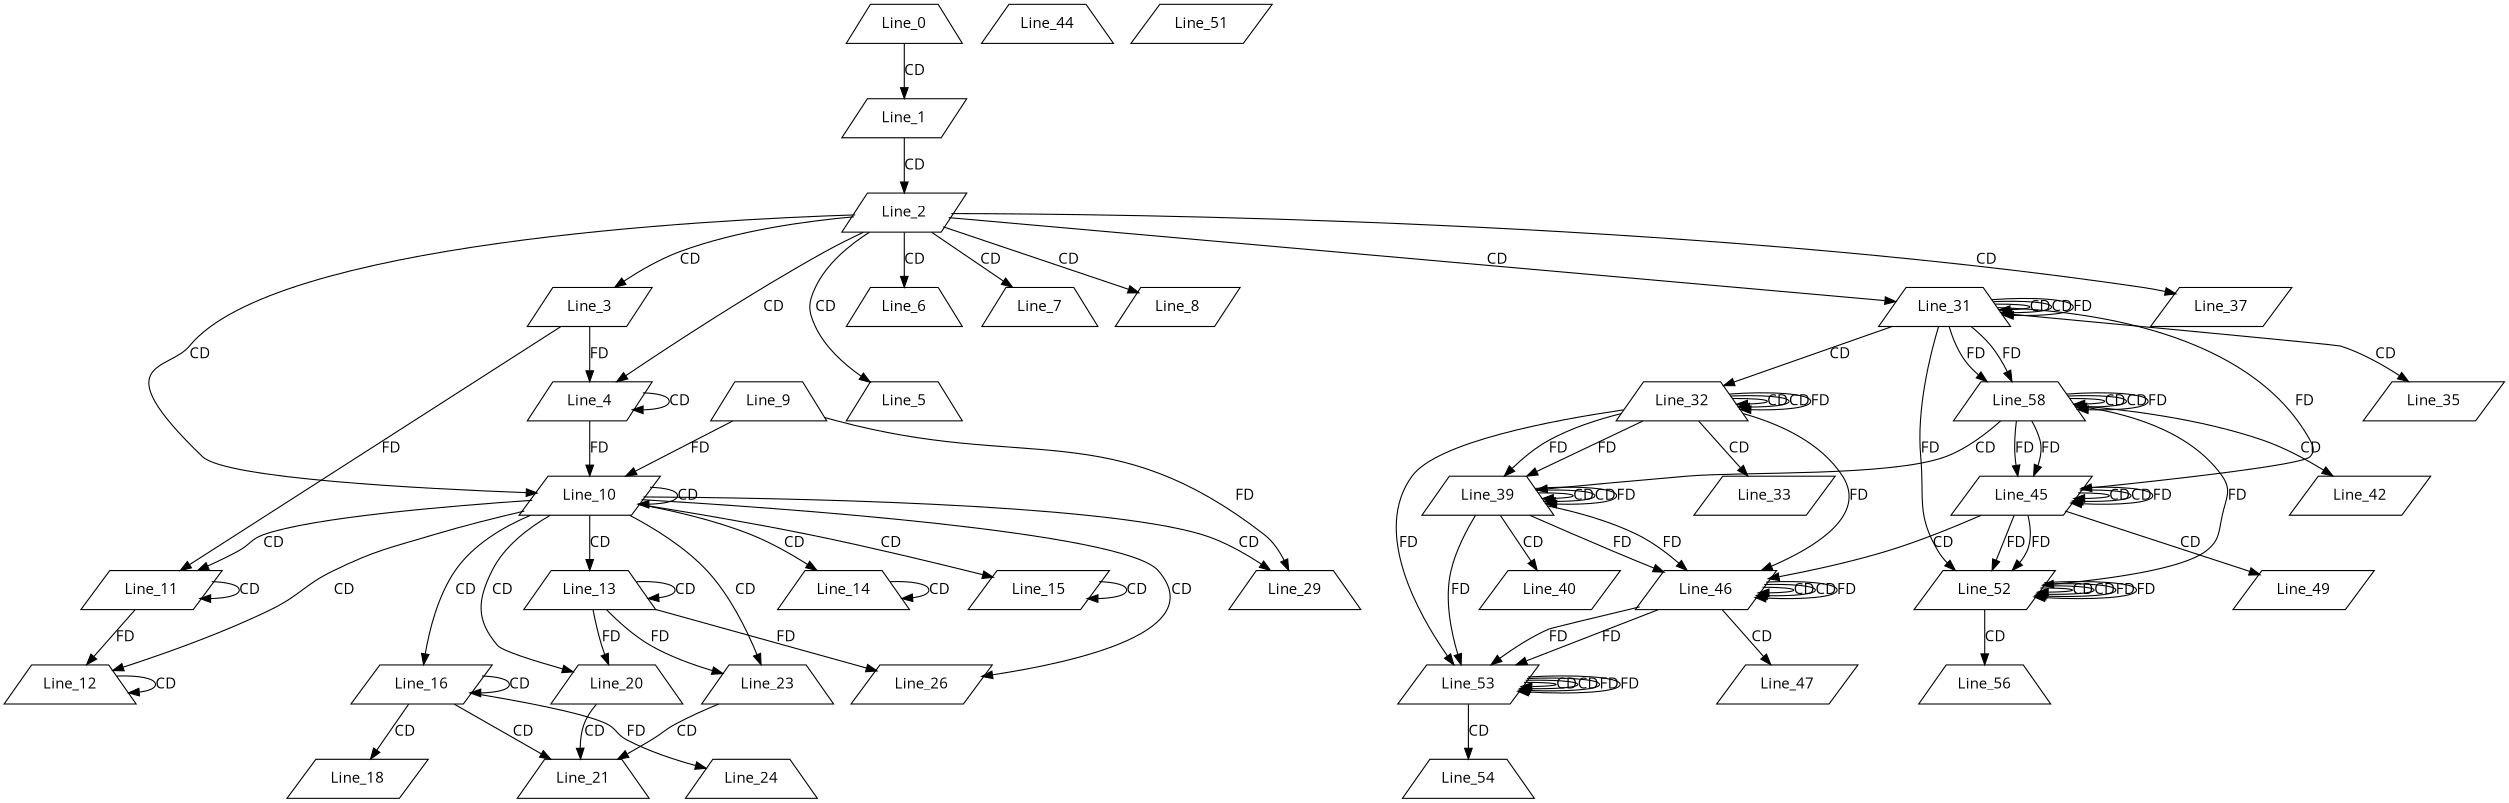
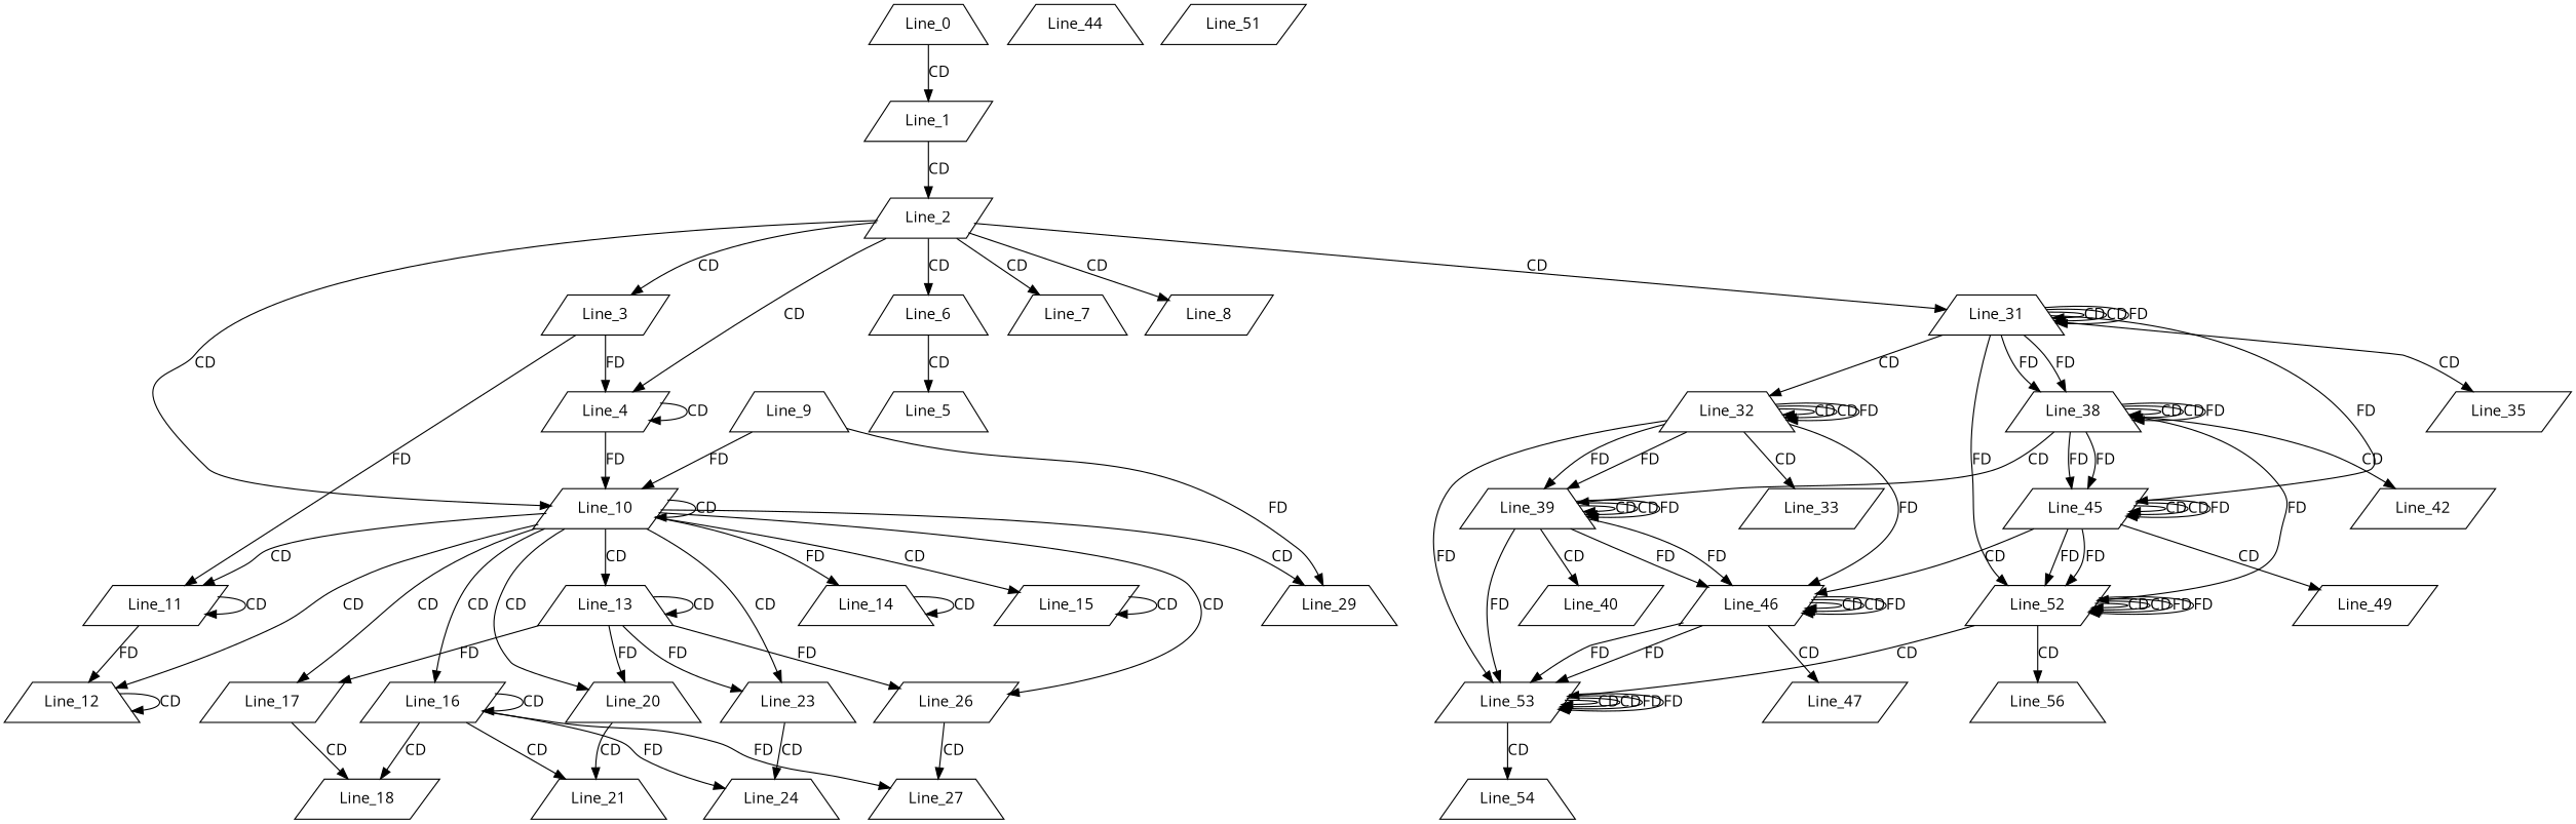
  digraph {
    fontname="Open Sans"
    node [fontname="Open Sans" shape=parallelogram]
    edge [fontname="Open Sans"]
    Line_0 [shape=trapezium]
    Line_1
    Line_2
    Line_3
    Line_4
    Line_5 [shape=trapezium]
    Line_6 [shape=trapezium]
    Line_7 [shape=trapezium]
    Line_8
    Line_10
    Line_31 [shape=trapezium]
-   Line_37
    Line_11
    Line_9 [shape=trapezium]
    Line_29 [shape=trapezium]
    Line_12 [shape=trapezium]
    Line_13 [shape=trapezium]
    Line_14 [shape=trapezium]
    Line_15
    Line_16
+   Line_17
    Line_20 [shape=trapezium]
    Line_23 [shape=trapezium]
    Line_26
    Line_32 [shape=trapezium]
    Line_35
-   Line_38 [shape=trapezium label=Line_58]
+   Line_38 [shape=trapezium]
    Line_45
    Line_52
    Line_18
    Line_21 [shape=trapezium]
    Line_24 [shape=trapezium]
+   Line_27 [shape=trapezium]
    Line_33
    Line_39 [shape=trapezium]
    Line_46
    Line_53
    Line_42
    Line_49
    Line_56 [shape=trapezium]
    Line_40
    Line_47
    Line_54 [shape=trapezium]
    Line_44 [shape=trapezium]
    Line_51
    Line_0 -> Line_1 [label=CD]
    Line_1 -> Line_2 [label=CD]
    Line_2 -> Line_3 [label=CD]
    Line_2 -> Line_4 [label=CD]
-   Line_2 -> Line_5 [label=CD]
+   Line_6 -> Line_5 [label=CD]
    Line_2 -> Line_6 [label=CD]
    Line_2 -> Line_7 [label=CD]
    Line_2 -> Line_8 [label=CD]
    Line_2 -> Line_10 [label=CD]
    Line_2 -> Line_31 [label=CD]
-   Line_2 -> Line_37 [label=CD]
    Line_3 -> Line_4 [label=FD]
    Line_3 -> Line_11 [label=FD]
    Line_4 -> Line_4 [label=CD]
    Line_4 -> Line_10 [label=FD]
    Line_10 -> Line_10 [label=CD]
    Line_10 -> Line_11 [label=CD]
    Line_10 -> Line_29 [label=CD]
    Line_10 -> Line_12 [label=CD]
    Line_10 -> Line_13 [label=CD]
-   Line_10 -> Line_14 [label=CD]
+   Line_10 -> Line_14 [label=FD]
    Line_10 -> Line_15 [label=CD]
    Line_10 -> Line_16 [label=CD]
+   Line_10 -> Line_17 [label=CD]
    Line_10 -> Line_20 [label=CD]
    Line_10 -> Line_23 [label=CD]
    Line_10 -> Line_26 [label=CD]
    Line_31 -> Line_31 [label=CD]
    Line_31 -> Line_31 [label=CD]
    Line_31 -> Line_31 [label=FD]
    Line_31 -> Line_32 [label=CD]
    Line_31 -> Line_35 [label=CD]
    Line_31 -> Line_38 [label=FD]
    Line_31 -> Line_38 [label=FD]
    Line_31 -> Line_45 [label=FD]
    Line_31 -> Line_52 [label=FD]
    Line_11 -> Line_11 [label=CD]
    Line_11 -> Line_12 [label=FD]
    Line_9 -> Line_10 [label=FD]
    Line_9 -> Line_29 [label=FD]
    Line_12 -> Line_12 [label=CD]
    Line_13 -> Line_13 [label=CD]
+   Line_13 -> Line_17 [label=FD]
    Line_13 -> Line_20 [label=FD]
    Line_13 -> Line_23 [label=FD]
    Line_13 -> Line_26 [label=FD]
    Line_14 -> Line_14 [label=CD]
    Line_15 -> Line_15 [label=CD]
    Line_16 -> Line_16 [label=CD]
    Line_16 -> Line_18 [label=CD]
    Line_16 -> Line_21 [label=CD]
    Line_16 -> Line_24 [label=FD]
+   Line_16 -> Line_27 [label=FD]
+   Line_17 -> Line_18 [label=CD]
    Line_20 -> Line_21 [label=CD]
-   Line_23 -> Line_21 [label=CD]
+   Line_23 -> Line_24 [label=CD]
+   Line_26 -> Line_27 [label=CD]
    Line_32 -> Line_32 [label=CD]
    Line_32 -> Line_32 [label=CD]
    Line_32 -> Line_32 [label=FD]
    Line_32 -> Line_33 [label=CD]
    Line_32 -> Line_39 [label=FD]
    Line_32 -> Line_39 [label=FD]
    Line_32 -> Line_46 [label=FD]
    Line_32 -> Line_53 [label=FD]
    Line_38 -> Line_38 [label=CD]
    Line_38 -> Line_38 [label=CD]
    Line_38 -> Line_38 [label=FD]
    Line_38 -> Line_45 [label=FD]
    Line_38 -> Line_45 [label=FD]
    Line_38 -> Line_52 [label=FD]
    Line_38 -> Line_39 [label=CD]
    Line_38 -> Line_42 [label=CD]
    Line_45 -> Line_45 [label=CD]
    Line_45 -> Line_45 [label=CD]
    Line_45 -> Line_45 [label=FD]
    Line_45 -> Line_52 [label=FD]
    Line_45 -> Line_52 [label=FD]
    Line_45 -> Line_46 [label=CD]
    Line_45 -> Line_49 [label=CD]
    Line_52 -> Line_52 [label=CD]
    Line_52 -> Line_52 [label=CD]
    Line_52 -> Line_52 [label=FD]
    Line_52 -> Line_52 [label=FD]
+   Line_52 -> Line_53 [label=CD]
    Line_52 -> Line_56 [label=CD]
    Line_39 -> Line_39 [label=CD]
    Line_39 -> Line_39 [label=CD]
    Line_39 -> Line_39 [label=FD]
    Line_39 -> Line_46 [label=FD]
    Line_39 -> Line_46 [label=FD]
    Line_39 -> Line_53 [label=FD]
    Line_39 -> Line_40 [label=CD]
    Line_46 -> Line_46 [label=CD]
    Line_46 -> Line_46 [label=CD]
    Line_46 -> Line_46 [label=FD]
    Line_46 -> Line_53 [label=FD]
    Line_46 -> Line_53 [label=FD]
    Line_46 -> Line_47 [label=CD]
    Line_53 -> Line_53 [label=CD]
    Line_53 -> Line_53 [label=CD]
    Line_53 -> Line_53 [label=FD]
    Line_53 -> Line_53 [label=FD]
    Line_53 -> Line_54 [label=CD]
  }
